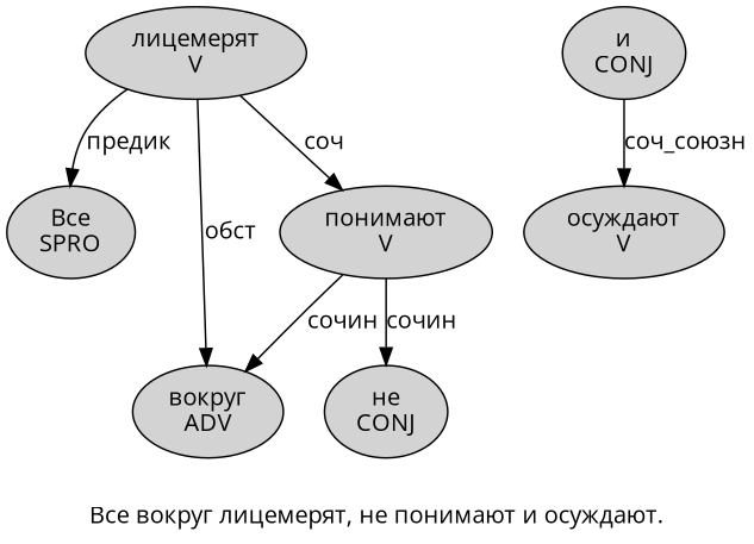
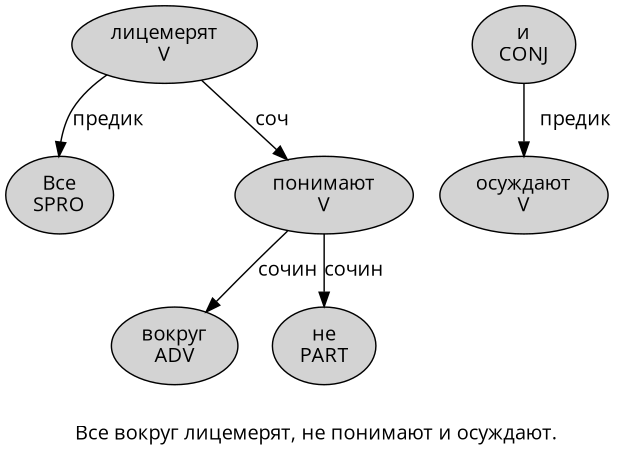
  digraph {
    fontname="Open Sans"
    label="Все вокруг лицемерят, не понимают и осуждают."
    node [fillcolor=lightgray fontname="Open Sans" penwidth=1 shape=ellipse style=filled]
    edge [fontname="Open Sans"]
    n1 [label="Все\nSPRO"]
    n2 [label="вокруг\nADV"]
    n3 [label="лицемерят\nV"]
    n4 [label="понимают\nV"]
-   n5 [label="не\nCONJ"]
+   n5 [label="не\nPART"]
    n6 [label="и\nCONJ"]
    n7 [label="осуждают\nV"]
    n3 -> n1 [label="предик"]
-   n3 -> n2 [label="обст"]
    n3 -> n4 [label="соч"]
    n4 -> n2 [label="сочин"]
    n4 -> n5 [label="сочин"]
-   n6 -> n7 [label="соч_союзн"]
+   n6 -> n7 [label="предик"]
  }
